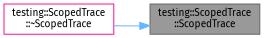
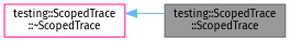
  digraph {
    rankdir=RL
    fontname="Fira Sans"
    node [fontname="Fira Sans" fontsize=10 shape=box style=filled]
    n1 [color=gray40 fillcolor=grey60 fontcolor=black height=0.2 label="testing::ScopedTrace\l::ScopedTrace" width=0.4]
    n2 [color=deeppink fillcolor=white height=0.2 label="testing::ScopedTrace\l::~ScopedTrace" width=0.4]
-   n1 -> n2 [color=steelblue1 dir=back fontname="Fira Sans" fontsize=10 labelfontname=Helvetica labelfontsize=10 style=solid]
+   n2 -> n1 [color=steelblue1 dir=back fontname="Fira Sans" fontsize=10 labelfontname=Helvetica labelfontsize=10 style=solid]
  }
